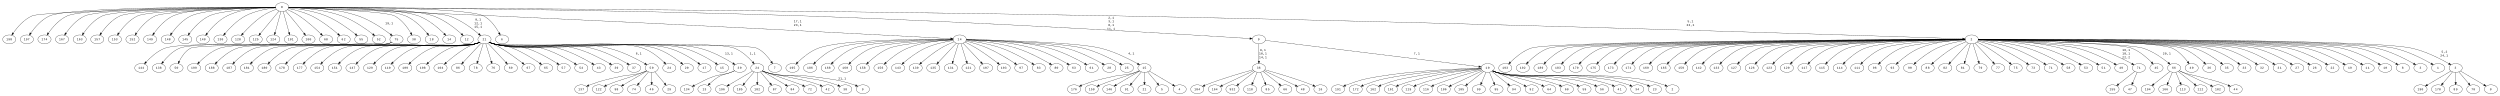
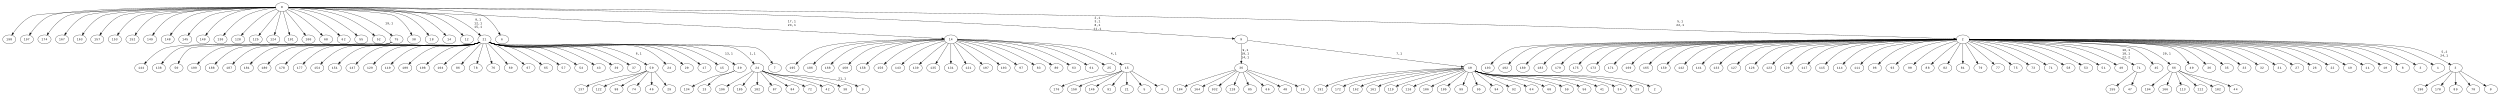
  digraph {
    fontname="Liberation Mono"
    node [fontname="Liberation Mono"]
    edge [fontname="Liberation Mono"]
    n1 [label=199]
    n2 [label=198]
    n3 [label=197]
    n4 [label=196]
    n5 [label=195]
    n6 [label=194]
    n7 [label=193]
    n8 [label=192]
    n9 [label=191]
    n10 [label=190]
    n11 [label=189]
    n12 [label=188]
    n13 [label=187]
    n14 [label=186]
    n15 [label=185]
    n16 [label=184]
    n17 [label=183]
    n18 [label=182]
    n19 [label=181]
    n20 [label=180]
    n21 [label=179]
    n22 [label=178]
    n23 [label=177]
    n24 [label=176]
    n25 [label=175]
    n26 [label=174]
    n27 [label=173]
    n28 [label=172]
    n29 [label=171]
    n30 [label=170]
    n31 [label=169]
    n32 [label=168]
    n33 [label=167]
    n34 [label=166]
    n35 [label=165]
    n36 [label=164]
    n37 [label=163]
    n38 [label=162]
    n39 [label=161]
    n40 [label=160]
    n41 [label=159]
    n42 [label=158]
    n43 [label=157]
    n44 [label=156]
    n45 [label=155]
    n46 [label=154]
    n47 [label=153]
    n48 [label=152]
    n49 [label=151]
    n50 [label=150]
    n51 [label=149]
    n52 [label=148]
    n53 [label=147]
    n54 [label=146]
    n55 [label=145]
    n56 [label=144]
    n57 [label=143]
    n58 [label=142]
+   n59 [label=141]
    n60 [label=140]
    n61 [label=139]
    n62 [label=138]
    n63 [label=137]
    n64 [label=135]
    n65 [label=134]
    n66 [label=133]
    n67 [label=932]
    n68 [label=131]
    n69 [label=130]
    n70 [label=129]
    n71 [label=128]
    n72 [label=127]
    n73 [label=126]
    n74 [label=125]
    n75 [label=124]
    n76 [label=123]
    n77 [label=122]
    n78 [label=121]
    n79 [label=120]
    n80 [label=119]
    n81 [label=118]
    n82 [label=117]
    n83 [label=116]
    n84 [label=115]
    n85 [label=114]
    n86 [label=113]
    n87 [label=112]
    n88 [label=111]
    n89 [label=110]
    n90 [label=109]
    n91 [label=108]
    n92 [label=107]
    n93 [label=106]
    n94 [label=105]
    n95 [label=104]
    n96 [label=103]
    n97 [label=102]
    n98 [label=101]
    n99 [label=100]
    n100 [label=99]
    n101 [label=98]
    n102 [label=97]
    n103 [label=96]
    n104 [label=95]
    n105 [label=94]
    n106 [label=93]
    n107 [label=92]
    n108 [label=91]
    n109 [label=90]
    n110 [label=89]
    n111 [label=88]
    n112 [label=87]
    n113 [label=86]
    n114 [label=85]
    n115 [label=84]
    n116 [label=83]
    n117 [label=82]
    n118 [label=81]
    n119 [label=80]
    n120 [label=79]
    n121 [label=78]
    n122 [label=77]
    n123 [label=76]
    n124 [label=75]
    n125 [label=74]
    n126 [label=73]
    n127 [label=72]
    n128 [label=71]
    n129 [label=70]
    n130 [label=69]
    n131 [label=68]
    n132 [label=67]
    n133 [label=66]
    n134 [label=65]
    n135 [label=64]
    n136 [label=63]
    n137 [label=62]
    n138 [label=61]
    n139 [label=60]
    n140 [label=59]
    n141 [label=58]
    n142 [label=57]
    n143 [label=56]
    n144 [label=55]
    n145 [label=54]
    n146 [label=53]
    n147 [label=52]
    n148 [label=51]
    n149 [label=50]
    75
    n151 [label=49]
    n152 [label=48]
    n153 [label=47]
    71
    n155 [label=46]
    n156 [label=45]
    n157 [label=44]
    66
    n159 [label=43]
    n160 [label=42]
    n161 [label=41]
    n162 [label=40]
    n163 [label=39]
    n164 [label=38]
    n165 [label=37]
    n166 [label=36]
    n167 [label=35]
    n168 [label=34]
    n169 [label=33]
    n170 [label=32]
    n171 [label=31]
    n172 [label=30]
    n173 [label=29]
    50
-   n175 [label=28]
    n176 [label=27]
    n177 [label=26]
    n178 [label=25]
    n179 [label=24]
    n180 [label=23]
    n181 [label=22]
    n182 [label=21]
    n183 [label=20]
    n184 [label=19]
    n185 [label=18]
    n186 [label=17]
    n187 [label=16]
    36
    n189 [label=15]
    n190 [label=14]
    n191 [label=13]
    30
    n193 [label=12]
    n194 [label=11]
    n195 [label=10]
    n196 [label=9]
    24
    n198 [label=8]
    n199 [label=7]
    21
    n201 [label=6]
    n202 [label=5]
    n203 [label=4]
    15
    14
    n206 [label=3]
    n207 [label=2]
    10
    9
    n210 [label=1]
    n211 [label=0]
    3
    2
    0
    75 -> n56
    75 -> n62
    75 -> n149
    71 -> n45
    71 -> n153
    66 -> n6
    66 -> n34
    66 -> n86
    66 -> n87
    66 -> n97
    66 -> n157
    50 -> n63
    50 -> n77
    50 -> n101
    50 -> n125
    50 -> n155
    50 -> n173
    36 -> n16
    36 -> n36
    36 -> n67
    36 -> n81
    36 -> n114
    36 -> n133
    36 -> n152
    36 -> n187
    30 -> n65
    30 -> n191
    24 -> n4
    24 -> n15
    24 -> n18
    24 -> n112
    24 -> n115
    24 -> n127
    24 -> n160
    24 -> n164
    24 -> n196 [label="21,1"]
    21 -> n1
    21 -> n12
    21 -> n13
    21 -> n19
    21 -> n20
    21 -> n22
    21 -> n23
    21 -> n46
    21 -> n49
    21 -> n53
    21 -> n70
    21 -> n89
    21 -> n90
    21 -> n91
    21 -> n95
    21 -> n113
    21 -> n121
    21 -> n123
    21 -> n130
    21 -> n132
    21 -> n134
    21 -> n142
    21 -> n145
    21 -> n159
    21 -> n163
    21 -> n165
    21 -> 50 [label="6,1"]
    21 -> n179
    21 -> n183
    21 -> n186
    21 -> n189
    21 -> 30 [label="13,1"]
    21 -> 24 [label="1,1"]
    21 -> n199
    15 -> n24
    15 -> n50
    15 -> n54
    15 -> n108
    15 -> n182
    15 -> n202
    15 -> n203
    14 -> n5
    14 -> n14
    14 -> n32
    14 -> n40
    14 -> n42
    14 -> n44
    14 -> n57
    14 -> n61
    14 -> n64
    14 -> n68
    14 -> n78
    14 -> n92
    14 -> n96
    14 -> n102
    14 -> n116
    14 -> n119
    14 -> n136
    14 -> n138
-   14 -> n175
    14 -> n178
    14 -> 15 [label="4,1"]
    10 -> n9
    10 -> n28
    10 -> n38
    10 -> n39
    10 -> n80
    10 -> n83
    10 -> n93
    10 -> n94
    10 -> n100
    10 -> n104
    10 -> n105
    10 -> n107
    10 -> n135
    10 -> n139
    10 -> n140
    10 -> n143
    10 -> n161
    10 -> n168
    10 -> n180
    10 -> n207
    9 -> 36 [label="9,1\n10,1\n14,1"]
    9 -> 10 [label="7,1"]
    3 -> n10
    3 -> n30
    3 -> n110
    3 -> n129
    3 -> n211
    2 -> n7
    2 -> n8
    2 -> n11
    2 -> n17
    2 -> n21
    2 -> n25
    2 -> n27
    2 -> n29
    2 -> n31
    2 -> n35
    2 -> n41
    2 -> n58
+   2 -> n59
    2 -> n66
    2 -> n72
    2 -> n73
    2 -> n76
    2 -> n79
    2 -> n82
    2 -> n84
    2 -> n85
    2 -> n88
    2 -> n103
    2 -> n106
    2 -> n109
    2 -> n111
    2 -> n117
    2 -> n118
    2 -> n120
    2 -> n122
    2 -> n124
    2 -> n126
    2 -> n128
    2 -> n141
    2 -> n146
    2 -> n148
    2 -> n151
    2 -> 71 [label="16,1\n18,1\n22,2"]
    2 -> n156
    2 -> 66 [label="20,1"]
    2 -> n162
    2 -> n166
    2 -> n167
    2 -> n169
    2 -> n170
    2 -> n171
    2 -> n176
    2 -> n177
    2 -> n181
    2 -> n184
    2 -> n194
    2 -> n195
    2 -> n198
    2 -> n206
    2 -> n210
    2 -> 3 [label="5,2\n24,1"]
    0 -> n2
    0 -> n3
    0 -> n26
    0 -> n33
    0 -> n37
    0 -> n43
    0 -> n47
    0 -> n48
    0 -> n51
    0 -> n52
    0 -> n55
    0 -> n60
    0 -> n69
    0 -> n71
    0 -> n74
    0 -> n75
    0 -> n98
    0 -> n99
    0 -> n131
    0 -> n137
    0 -> n144
    0 -> n147
    0 -> 75 [label="19,1"]
    0 -> n172
    0 -> n185
    0 -> n190
    0 -> n193
    0 -> 21 [label="0,1\n12,1\n15,1"]
    0 -> n201
    0 -> 14 [label="17,1\n23,1"]
    0 -> 9 [label="2,1\n3,1\n8,1\n11,1"]
    0 -> 2 [label="5,1\n22,1"]
  }
